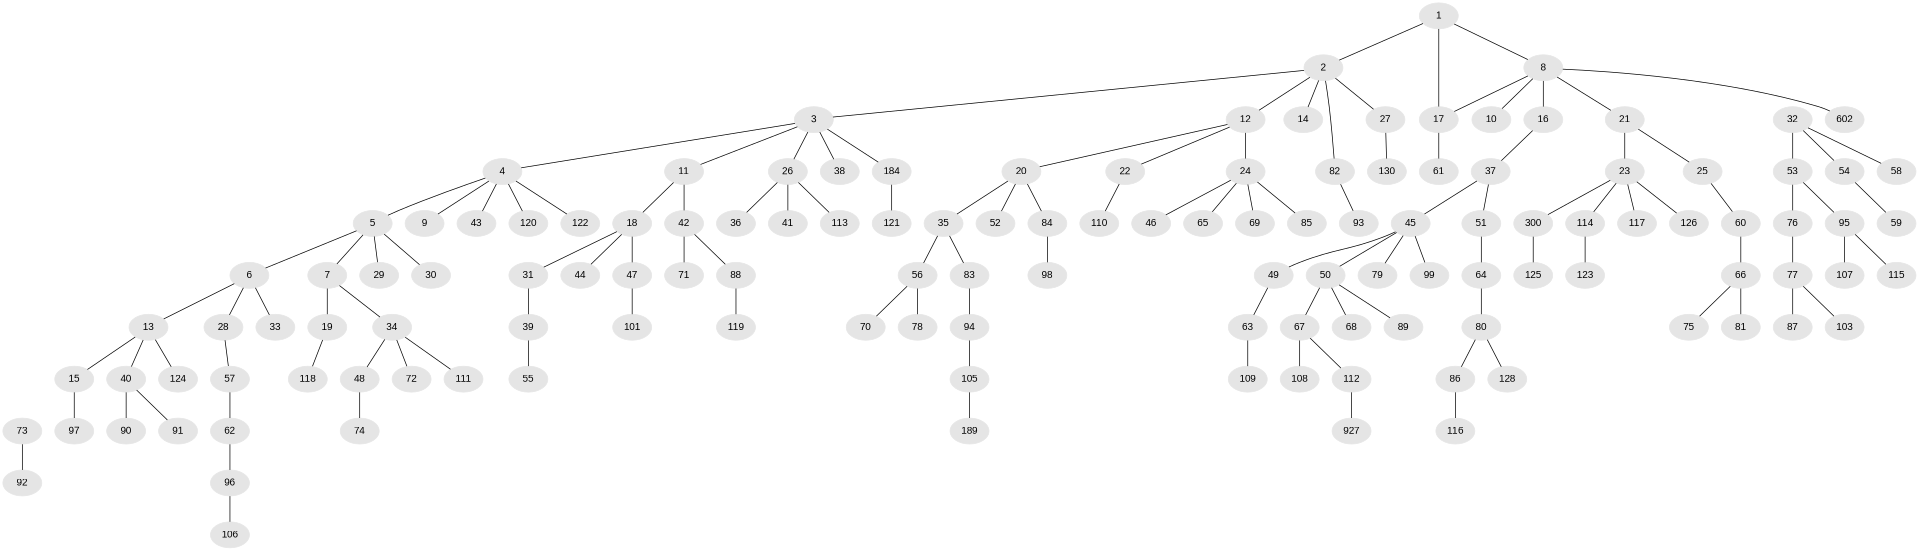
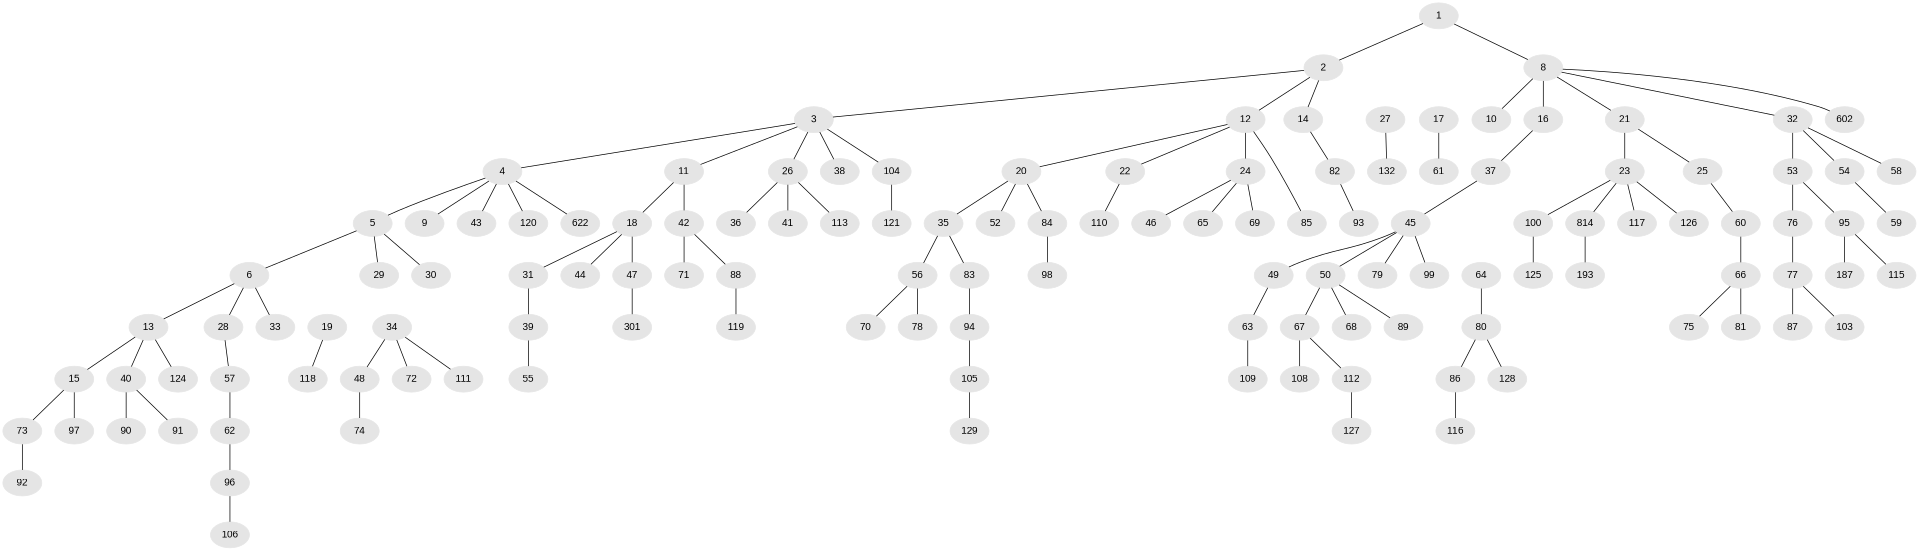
  graph {
    fontname="Liberation Sans"
    node [color=gray90 fontname="Liberation Sans" style=filled]
    edge [fontname="Liberation Sans"]
    1
    2
    8
    17
    3
    12
    14
    27
    10
    16
    21
    32
    n13 [label=602]
    61
    4
    11
    26
    38
-   104 [label=184]
+   104
    20
    22
    24
    82
-   130
+   130 [label=132]
    5
    9
    43
    120
-   122
+   122 [label=622]
    18
    42
    36
    41
    113
    121
    6
-   7
    29
    30
    13
    28
    33
    19
    34
    15
    40
    124
    57
    118
    48
    72
    111
    37
    23
    25
    53
    54
    58
    31
    44
    47
    71
    88
    35
    52
    84
    110
    46
    65
    69
    85
    73
    97
    90
    91
    93
    92
    45
-   51
    39
-   101
+   101 [label=301]
    56
    83
    98
-   100 [label=300]
-   114
+   100
+   114 [label=814]
    117
    126
    60
    125
-   123
+   123 [label=193]
    66
    62
    55
    76
    95
    59
    74
    70
    78
    94
    49
    50
    79
    99
    64
    80
    86
    128
    119
    63
    67
    68
    89
    109
    108
    112
    77
-   107
+   107 [label=187]
    115
    96
    75
    81
    106
-   127 [label=927]
+   127
    87
    103
    116
    105
-   129 [label=189]
+   129
    1 -- 2
    1 -- 8
-   1 -- 17
    2 -- 3
    2 -- 12
    2 -- 14
-   2 -- 27
    8 -- 10
    8 -- 16
    8 -- 21
-   8 -- 17
+   8 -- 32
    8 -- n13
    17 -- 61
    3 -- 4
    3 -- 11
    3 -- 26
    3 -- 38
    3 -- 104
    12 -- 20
    12 -- 22
    12 -- 24
-   2 -- 82
+   14 -- 82
    27 -- 130
    16 -- 37
    21 -- 23
    21 -- 25
    32 -- 53
    32 -- 54
    32 -- 58
    4 -- 5
    4 -- 9
    4 -- 43
    4 -- 120
    4 -- 122
    11 -- 18
    11 -- 42
    26 -- 36
    26 -- 41
    26 -- 113
    104 -- 121
    20 -- 35
    20 -- 52
    20 -- 84
    22 -- 110
    24 -- 46
    24 -- 65
    24 -- 69
-   24 -- 85
+   12 -- 85
    82 -- 93
    5 -- 6
-   5 -- 7
    5 -- 29
    5 -- 30
    18 -- 31
    18 -- 44
    18 -- 47
    42 -- 71
    42 -- 88
    6 -- 13
    6 -- 28
    6 -- 33
-   7 -- 19
-   7 -- 34
    13 -- 15
    13 -- 40
    13 -- 124
    28 -- 57
    19 -- 118
    34 -- 48
    34 -- 72
    34 -- 111
+   15 -- 73
    15 -- 97
    40 -- 90
    40 -- 91
    57 -- 62
    48 -- 74
    37 -- 45
-   37 -- 51
    23 -- 100
    23 -- 114
    23 -- 117
    23 -- 126
    25 -- 60
    53 -- 76
    53 -- 95
    54 -- 59
    31 -- 39
    47 -- 101
    88 -- 119
    35 -- 56
    35 -- 83
    84 -- 98
    73 -- 92
    45 -- 49
    45 -- 50
    45 -- 79
    45 -- 99
-   51 -- 64
    39 -- 55
    56 -- 70
    56 -- 78
    83 -- 94
    100 -- 125
    114 -- 123
    60 -- 66
    66 -- 75
    66 -- 81
    62 -- 96
    76 -- 77
    95 -- 107
    95 -- 115
    94 -- 105
    49 -- 63
    50 -- 67
    50 -- 68
    50 -- 89
    64 -- 80
    80 -- 86
    80 -- 128
    86 -- 116
    63 -- 109
    67 -- 108
    67 -- 112
    112 -- 127
    77 -- 87
    77 -- 103
    96 -- 106
    105 -- 129
  }
